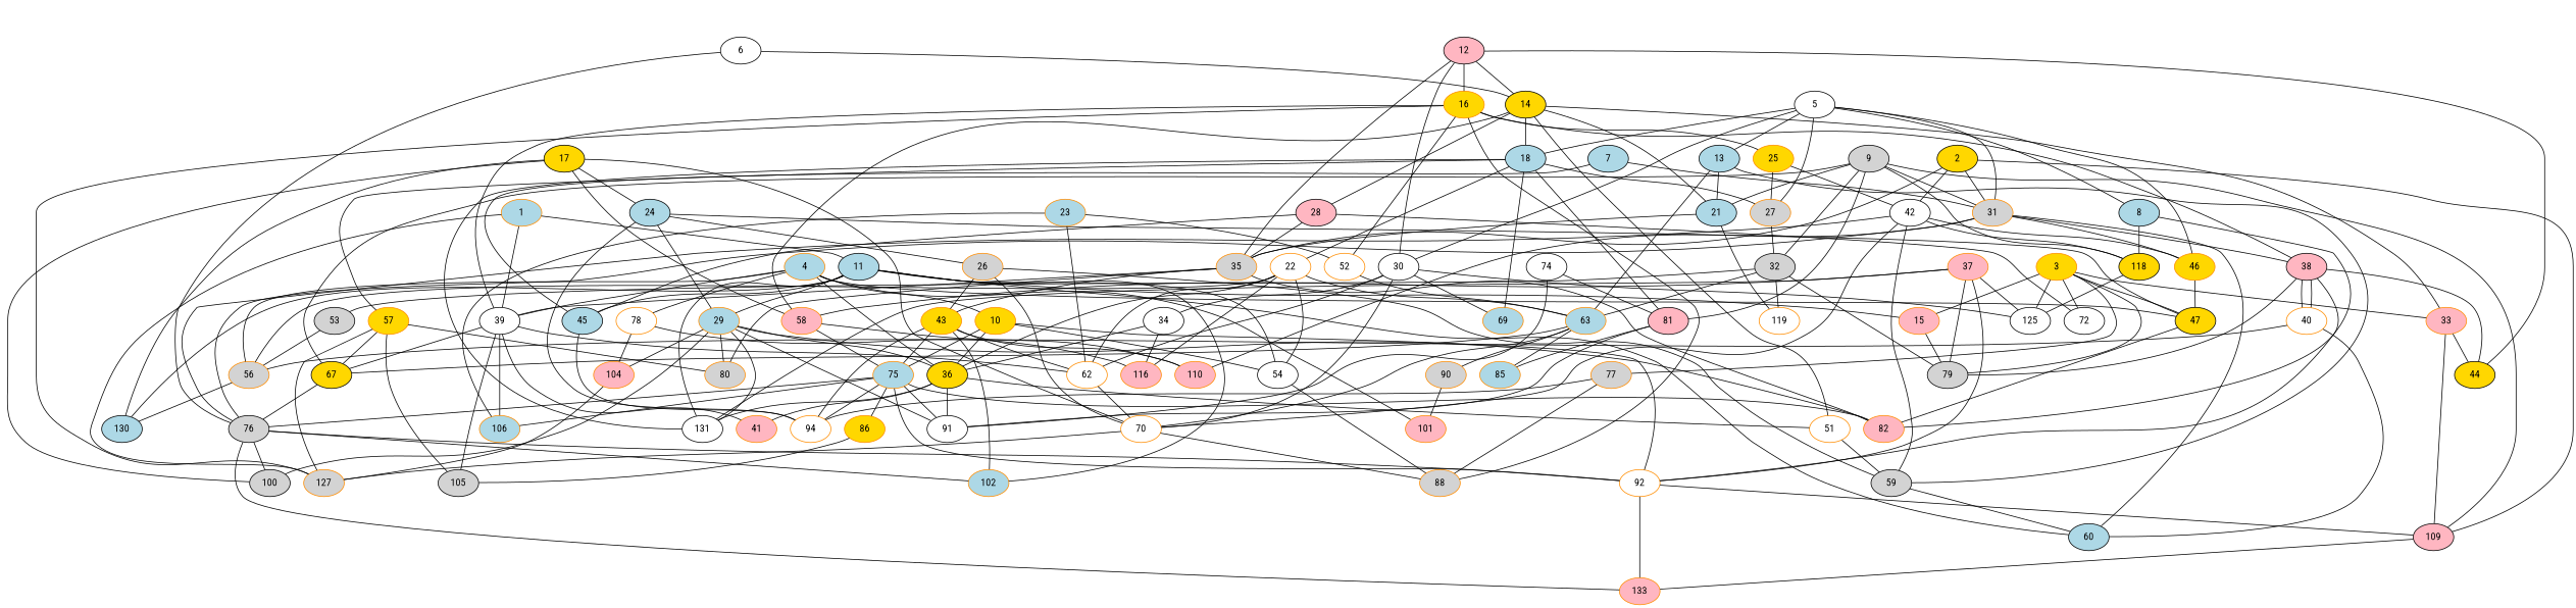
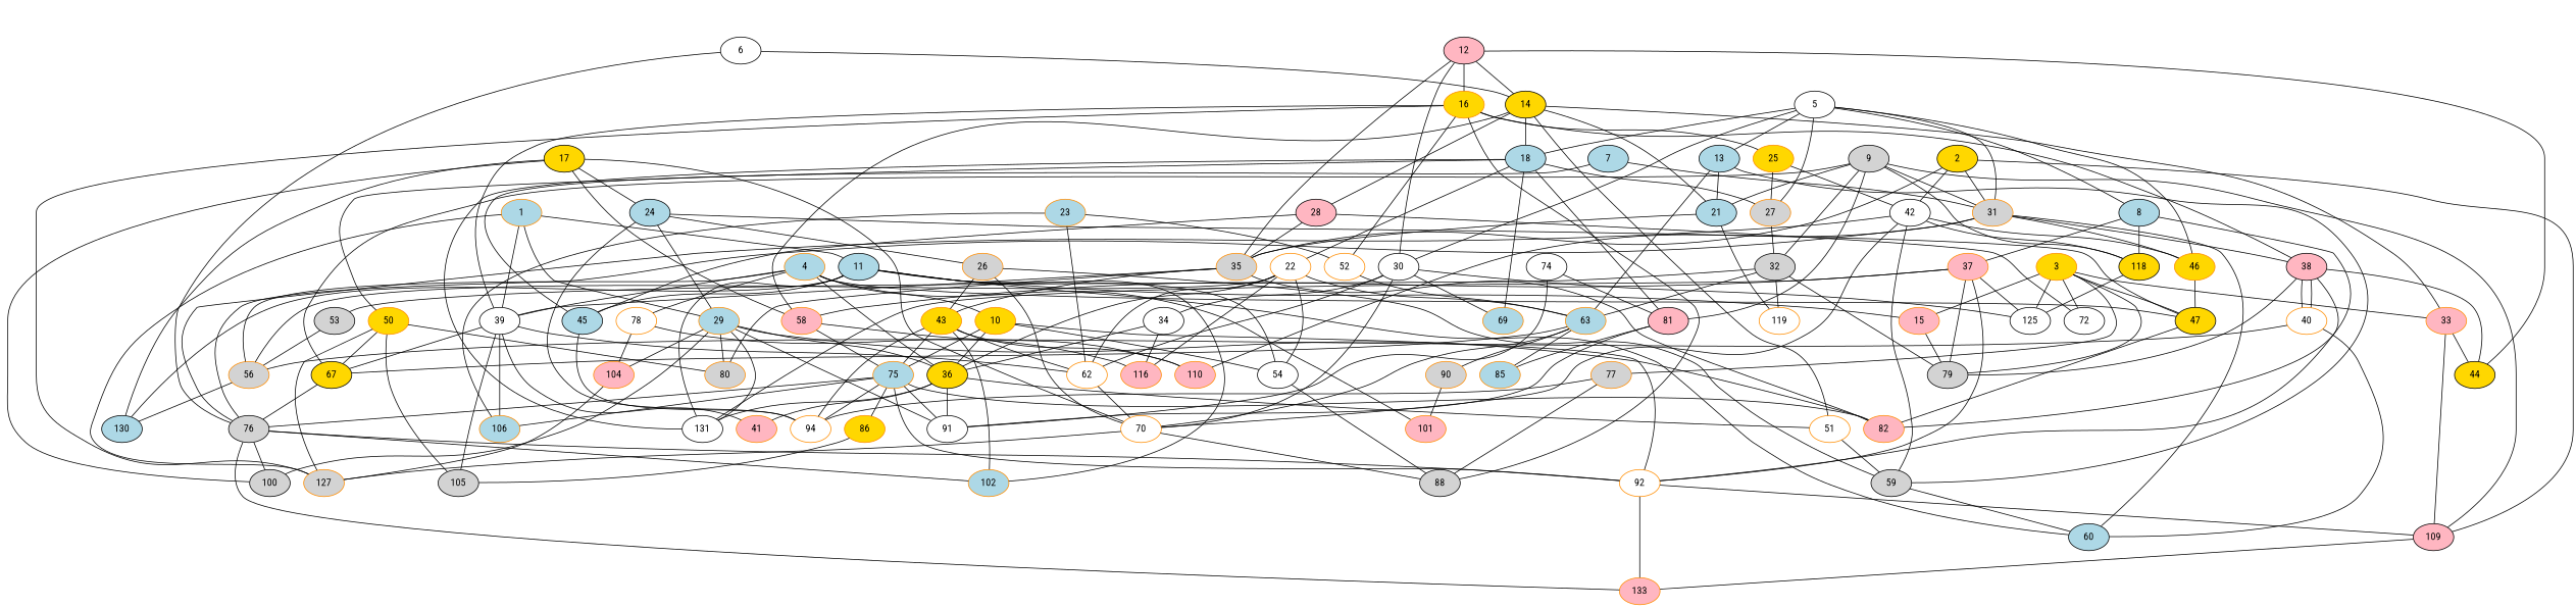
  graph {
    fontname="Roboto Condensed"
    node [color=darkorange fillcolor=white fontname="Roboto Condensed" style=filled]
    edge [fontname="Roboto Condensed"]
    11 [color=black fillcolor=lightblue super="+19"]
    15 [fillcolor=lightpink]
    45 [color=black fillcolor=lightblue super="+61"]
    54 [color=black]
    29 [fillcolor=lightblue super="+49"]
    60 [color=black fillcolor=lightblue]
    102 [fillcolor=lightblue]
    130 [color=black fillcolor=lightblue]
    131 [color=black]
    1 [fillcolor=lightblue]
    39 [color=black super="+93"]
    127 [fillcolor=lightgrey]
    67 [color=black fillcolor=gold]
    62
    106 [fillcolor=lightblue]
    41 [fillcolor=lightpink]
    105 [color=black fillcolor=lightgrey]
    31 [fillcolor=lightgrey super="+65"]
    46 [fillcolor=gold super="+73"]
    76 [color=black fillcolor=lightgrey super="+96"]
    38 [color=black fillcolor=lightpink super="+107"]
    110 [fillcolor=lightpink]
    2 [color=black fillcolor=gold]
    35 [fillcolor=lightgrey super="+66"]
    42 [color=black]
    109 [color=black fillcolor=lightpink super="+112"]
    82 [fillcolor=lightpink]
    43 [fillcolor=gold super="+68"]
    80 [fillcolor=lightgrey]
    118 [color=black fillcolor=gold super="+126"]
    59 [color=black fillcolor=lightgrey super="+120"]
    70 [super="+87"]
    133 [fillcolor=lightpink]
    3 [fillcolor=gold super="+123"]
    33 [fillcolor=lightpink]
    47 [color=black fillcolor=gold]
    72 [color=black]
    77 [fillcolor=lightgrey]
    79 [color=black fillcolor=lightgrey]
    125 [color=black]
    44 [color=black fillcolor=gold]
-   88 [fillcolor=lightgrey super="+113"]
+   88 [color=black fillcolor=lightgrey super="+113"]
    94 [super="+128"]
    4 [fillcolor=lightblue super="+97"]
    10 [fillcolor=gold]
    36 [color=black fillcolor=gold super="+98"]
    56 [fillcolor=lightgrey]
    78
    101 [fillcolor=lightpink]
    75 [fillcolor=lightblue super="+129"]
    92 [super="+108"]
    51 [super="+95"]
    n53 [color=black label=91 super="+122"]
    116 [fillcolor=lightpink]
    104 [fillcolor=lightpink]
    5 [color=black super="+55"]
    8 [color=black fillcolor=lightblue]
    13 [color=black fillcolor=lightblue]
    18 [color=black fillcolor=lightblue super="+111"]
    27 [fillcolor=lightgrey super="+64"]
    30 [color=black super="+103"]
    37 [fillcolor=lightpink super="+117"]
    21 [color=black fillcolor=lightblue super="+48"]
    63 [fillcolor=lightblue super="+71"]
    81 [color=black fillcolor=lightpink]
    22 [super="+114"]
-   57 [fillcolor=gold super="+121"]
+   57 [fillcolor=gold super="+121" label=50]
    n68 [fillcolor=lightblue label=69]
    32 [color=black fillcolor=lightgrey super="+132"]
    34 [color=black super="+124"]
    14 [color=black fillcolor=gold super="+50"]
    28 [color=black fillcolor=lightpink]
    58 [fillcolor=lightpink super="+91"]
    6 [color=black]
    100 [color=black fillcolor=lightgrey]
    7 [color=black fillcolor=lightblue]
    9 [color=black fillcolor=lightgrey super="+69"]
    119
    53 [color=black fillcolor=lightgrey]
    85 [fillcolor=lightblue]
    86 [fillcolor=gold]
    12 [color=black fillcolor=lightpink super="+115"]
    16 [fillcolor=gold super="+84"]
    25 [fillcolor=gold]
    52
    90 [fillcolor=lightgrey]
    40
    17 [color=black fillcolor=gold super="+83"]
    24 [color=black fillcolor=lightblue]
    26 [fillcolor=lightgrey]
    23 [fillcolor=lightblue]
    74 [color=black]
    11 -- 15
    11 -- 45
    11 -- 54
-   11 -- 29
+   1 -- 29
    11 -- 60
    11 -- 102
    11 -- 130
    11 -- 131
    15 -- 79
    45 -- 94
    54 -- 88
    29 -- 131
    29 -- 82
    29 -- 80
    29 -- 36
    29 -- n53
    29 -- 104
    29 -- 100
    1 -- 11
    1 -- 39
    1 -- 127
    39 -- 67
    39 -- 62
    39 -- 106
    39 -- 41
    39 -- 105
    67 -- 76
    62 -- 70
    31 -- 60
    31 -- 46
    31 -- 76
    31 -- 38
    31 -- 110
    46 -- 47
    76 -- 102
    76 -- 133
    76 -- 92
    76 -- 100
    38 -- 79
    38 -- 44
    38 -- 92
    38 -- 40
    38 -- 40
    2 -- 31
    2 -- 35
    2 -- 42
    2 -- 109
    35 -- 39
    35 -- 82
    35 -- 43
    35 -- 80
    42 -- 46
    42 -- 76
    42 -- 118
    42 -- 59
    42 -- 70
    109 -- 133
    43 -- 102
    43 -- 62
    43 -- 110
    43 -- 94
    43 -- 75
    118 -- 125
    59 -- 60
    70 -- 127
    70 -- 88
    3 -- 15
    3 -- 33
    3 -- 47
    3 -- 72
    3 -- 77
    3 -- 79
    3 -- 125
    33 -- 109
    33 -- 44
    47 -- 82
    77 -- 88
    77 -- 94
    4 -- 39
    4 -- 47
    4 -- 10
    4 -- 36
    4 -- 56
    4 -- 78
    4 -- 101
    10 -- 54
    10 -- 36
    10 -- 75
    10 -- 92
    36 -- 131
    36 -- 41
    36 -- 51
    36 -- n53
    56 -- 130
    78 -- 116
    78 -- 104
    75 -- 106
    75 -- 76
    75 -- 82
    75 -- 94
    75 -- 92
    75 -- n53
    75 -- 86
    92 -- 109
    92 -- 133
    51 -- 59 [weight=2]
    104 -- 127
    5 -- 31
    5 -- 46
    5 -- 8
    5 -- 13
    5 -- 18
    5 -- 27
    5 -- 30
    8 -- 82
    8 -- 118
+   8 -- 37
    13 -- 59
    13 -- 21
    13 -- 63
    18 -- 131
    18 -- 27
    18 -- 81
    18 -- 22
    18 -- 57
    18 -- n68
    27 -- 32
    30 -- 62
    30 -- 70
    30 -- 125
    30 -- n68
    30 -- 34
    37 -- 131
    37 -- 79
    37 -- 125
    37 -- 92
    37 -- 58
    21 -- 35
    21 -- 119
    63 -- 67
    63 -- 70
    63 -- 85
    63 -- 90
    81 -- n53
    81 -- 85
    22 -- 54
    22 -- 62
    22 -- 36
    22 -- 56
    22 -- 116
    22 -- 63
    57 -- 127
    57 -- 67
    57 -- 105
    57 -- 80
    32 -- 79
    32 -- 63
    32 -- 119
    32 -- 53
    34 -- 36
    34 -- 116
    14 -- 33
    14 -- 51
    14 -- 18 [weight=2]
    14 -- 21
    14 -- 28
    14 -- 58
    28 -- 45
    28 -- 35
    28 -- 72
    58 -- 110
    58 -- 75 [weight=2]
    6 -- 76
    6 -- 14
    7 -- 45
    7 -- 31
    9 -- 67
    9 -- 31
    9 -- 109
    9 -- 118
    9 -- 21
    9 -- 81
    9 -- 32
    53 -- 56
    86 -- 105
    12 -- 35
    12 -- 44
    12 -- 30
    12 -- 14
    12 -- 16
    16 -- 39
    16 -- 127
    16 -- 38
    16 -- 88
    16 -- 25
    16 -- 52
    25 -- 42
    25 -- 27
    52 -- 63
    90 -- 101
    40 -- 60
    40 -- 56
    17 -- 130
    17 -- 70
    17 -- 58
    17 -- 100
    17 -- 24
    24 -- 29
    24 -- 47
    24 -- 94
    24 -- 26
    26 -- 43
    26 -- 59
    26 -- 70
    23 -- 62
    23 -- 106
    23 -- 52
    74 -- n53
    74 -- 81
  }
